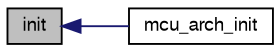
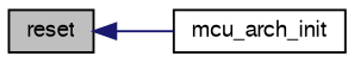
  digraph {
    rankdir=LR
    node [color=black fontname=FreeSans fontsize=10 shape=record style=filled]
-   n1 [fillcolor=grey75 fontcolor=black height=0.2 label=init width=0.4]
+   n1 [fillcolor=grey75 fontcolor=black height=0.2 label=reset width=0.4]
    n2 [fillcolor=white height=0.2 label=mcu_arch_init width=0.4]
    n1 -> n2 [color=midnightblue dir=back fontname=FreeSans fontsize=10 labelfontname=FreeSans labelfontsize=10 style=solid]
  }
